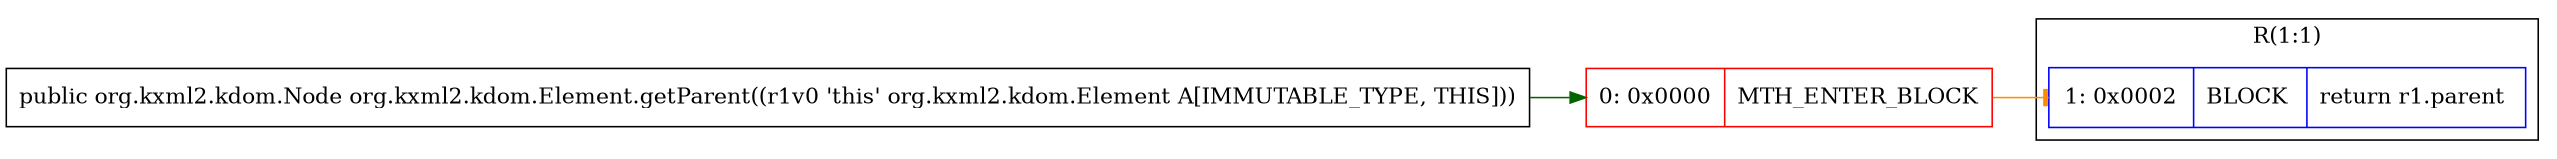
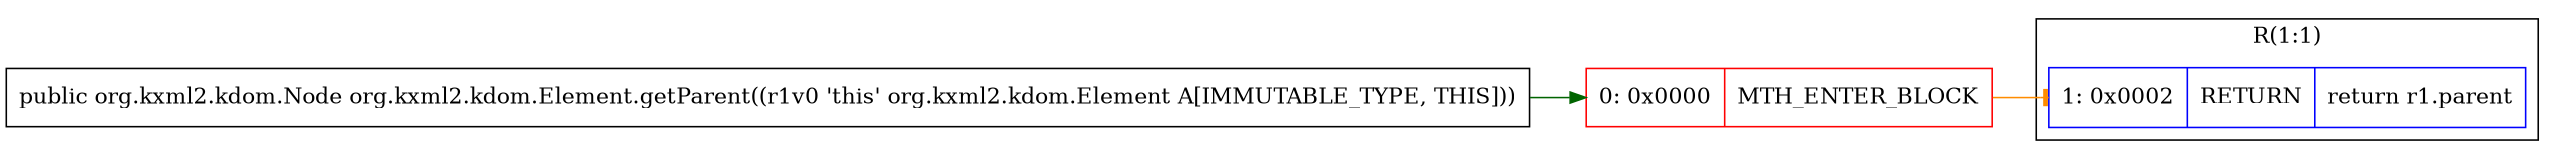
  digraph {
    rankdir=LR
    node [shape=record style=filled fillcolor=white]
    edge [style=solid]
-   n1 [color=blue label="{1\:\ 0x0002|BLOCK\l|return r1.parent\l}"]
+   n1 [color=blue label="{1\:\ 0x0002|RETURN\l|return r1.parent\l}"]
    n2 [color=red label="{0\:\ 0x0000|MTH_ENTER_BLOCK\l}"]
    n3 [label="{public org.kxml2.kdom.Node org.kxml2.kdom.Element.getParent((r1v0 'this' org.kxml2.kdom.Element A[IMMUTABLE_TYPE, THIS])) }"]
    subgraph cluster_1 {
      label="R(1:1)"
      n1
    }
    n2 -> n1 [color=darkorange arrowhead=tee]
    n3 -> n2 [color=darkgreen arrowhead=normal]
  }
